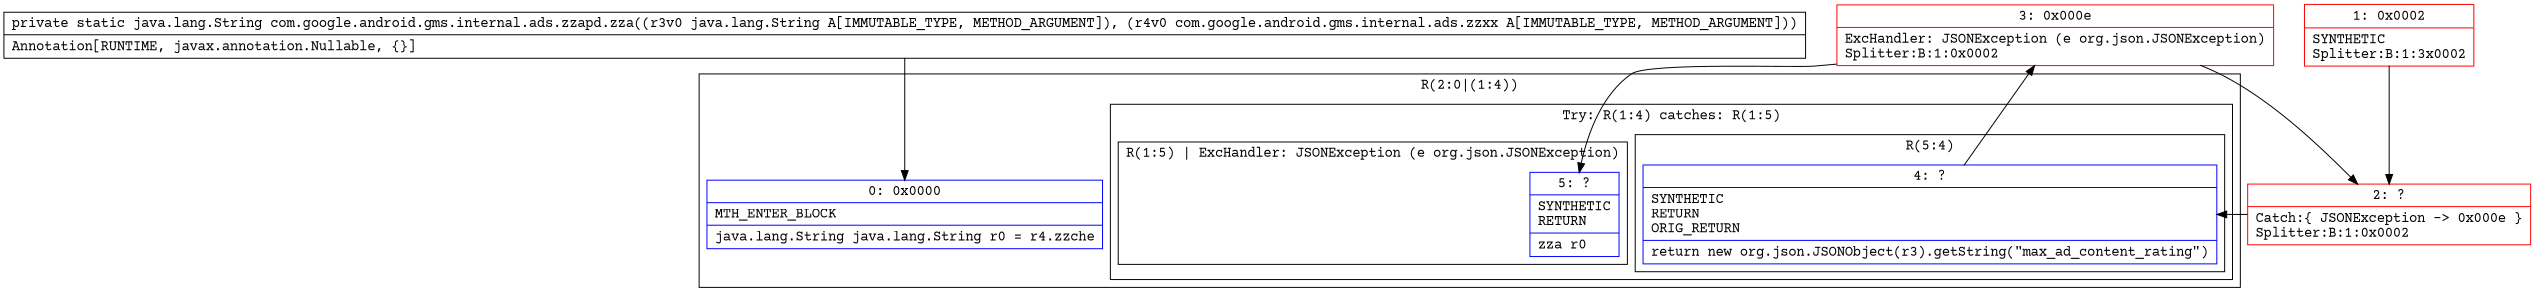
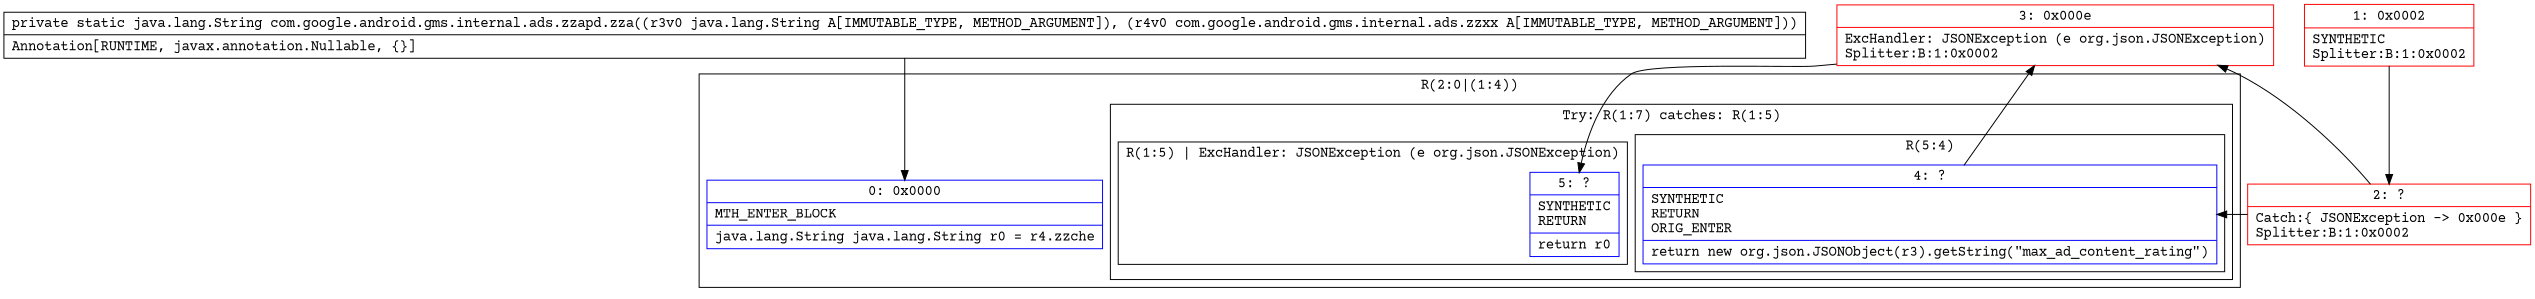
  digraph {
    fontname="Courier Prime"
    node [color=blue fontname="Courier Prime" shape=record]
    edge [fontname="Courier Prime"]
-   n1 [label="{4\:\ ?|SYNTHETIC\lRETURN\lORIG_RETURN\l|return new org.json.JSONObject(r3).getString(\"max_ad_content_rating\")\l}"]
-   n2 [label="{5\:\ ?|SYNTHETIC\lRETURN\l|zza r0\l}"]
+   n1 [label="{4\:\ ?|SYNTHETIC\lRETURN\lORIG_ENTER\l|return new org.json.JSONObject(r3).getString(\"max_ad_content_rating\")\l}"]
+   n2 [label="{5\:\ ?|SYNTHETIC\lRETURN\l|return r0\l}"]
    n3 [label="{0\:\ 0x0000|MTH_ENTER_BLOCK\l|java.lang.String java.lang.String r0 = r4.zzche\l}"]
    n4 [color=red label="{3\:\ 0x000e|ExcHandler: JSONException (e org.json.JSONException)\lSplitter:B:1:0x0002\l}"]
-   n5 [color=red label="{1\:\ 0x0002|SYNTHETIC\lSplitter:B:1:3x0002\l}"]
+   n5 [color=red label="{1\:\ 0x0002|SYNTHETIC\lSplitter:B:1:0x0002\l}"]
    n6 [color=red label="{2\:\ ?|Catch:\{ JSONException \-\> 0x000e \}\lSplitter:B:1:0x0002\l}"]
    n7 [label="{private static java.lang.String com.google.android.gms.internal.ads.zzapd.zza((r3v0 java.lang.String A[IMMUTABLE_TYPE, METHOD_ARGUMENT]), (r4v0 com.google.android.gms.internal.ads.zzxx A[IMMUTABLE_TYPE, METHOD_ARGUMENT]))  | Annotation[RUNTIME, javax.annotation.Nullable, \{\}]\l}" color=""]
    subgraph cluster_1 {
      label="R(2:0|(1:4))"
      n3
      subgraph cluster_2 {
-       label="Try: R(1:4) catches: R(1:5)"
+       label="Try: R(1:7) catches: R(1:5)"
        subgraph cluster_3 {
          label="R(5:4)"
          n1
        }
        subgraph cluster_4 {
          label="R(1:5) | ExcHandler: JSONException (e org.json.JSONException)\l"
          n2
        }
      }
    }
    subgraph cluster_5 {
      label="R(1:5) | ExcHandler: JSONException (e org.json.JSONException)\l"
    }
    n1 -> n4
    n4 -> n2
    n5 -> n6
    n6 -> n1
-   n4 -> n6
+   n6 -> n4
    n7 -> n3
  }
